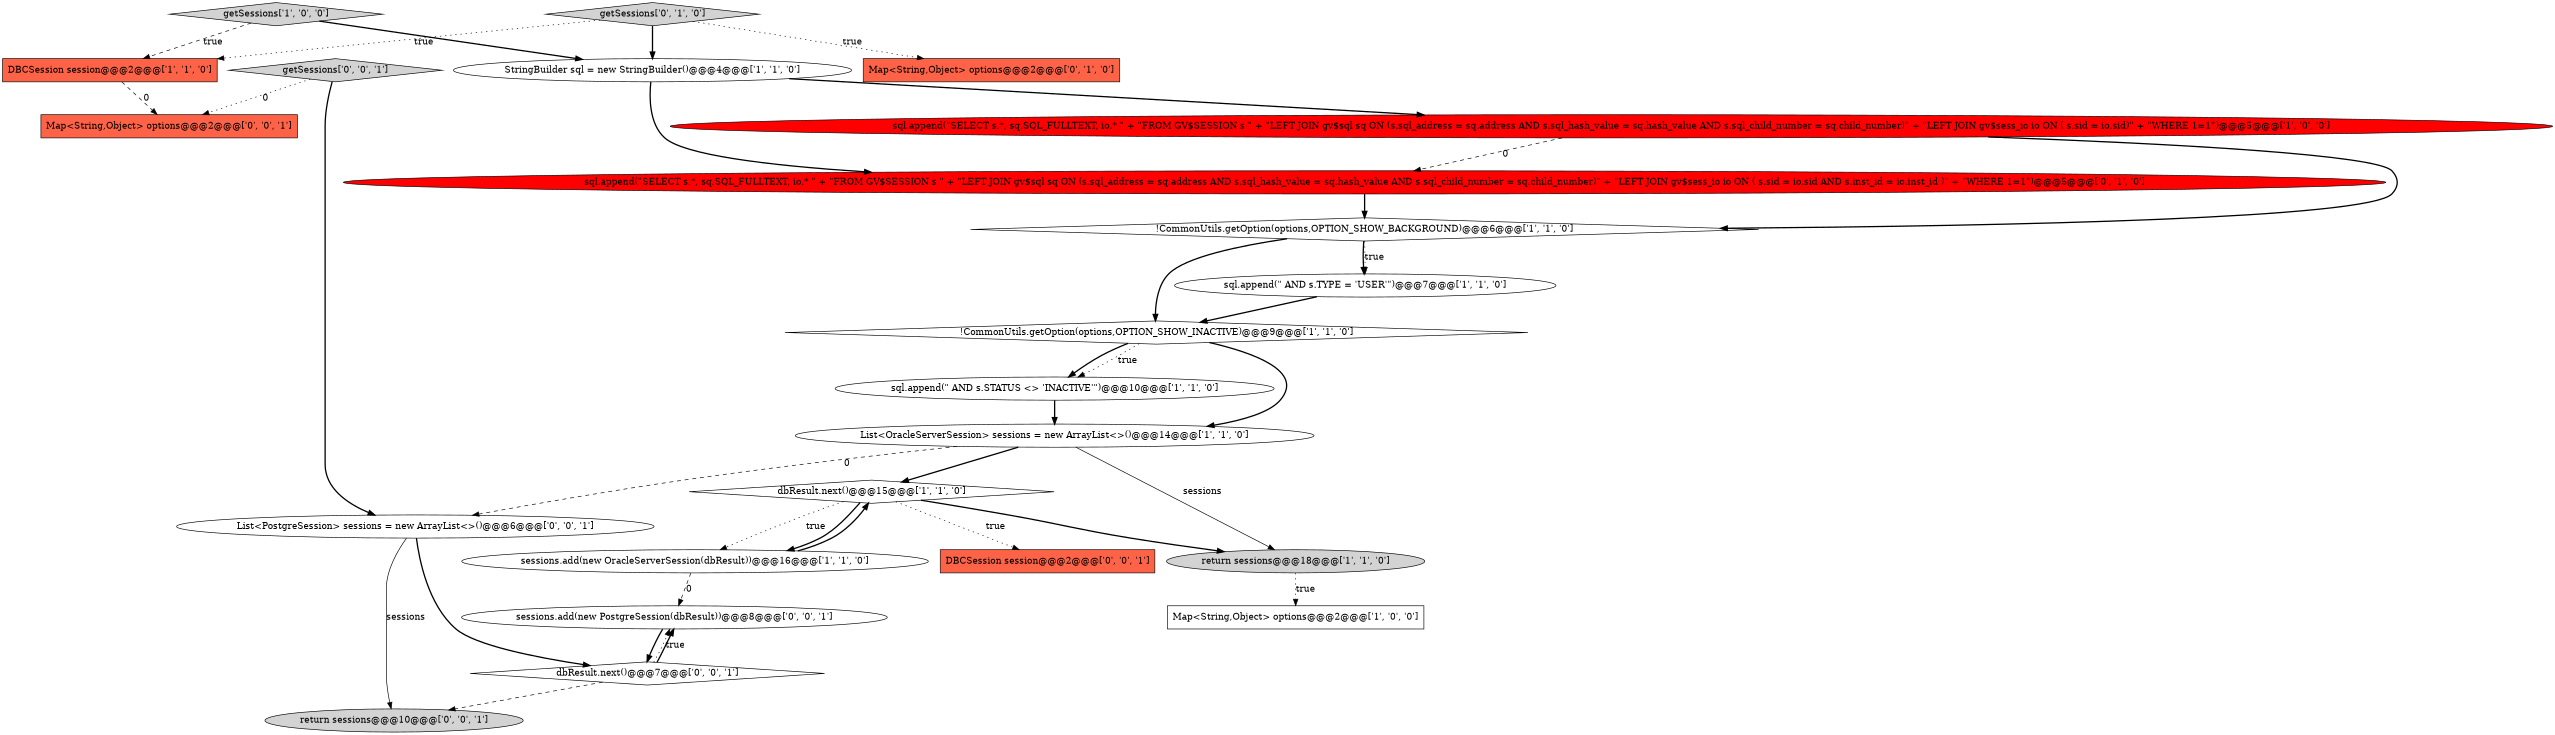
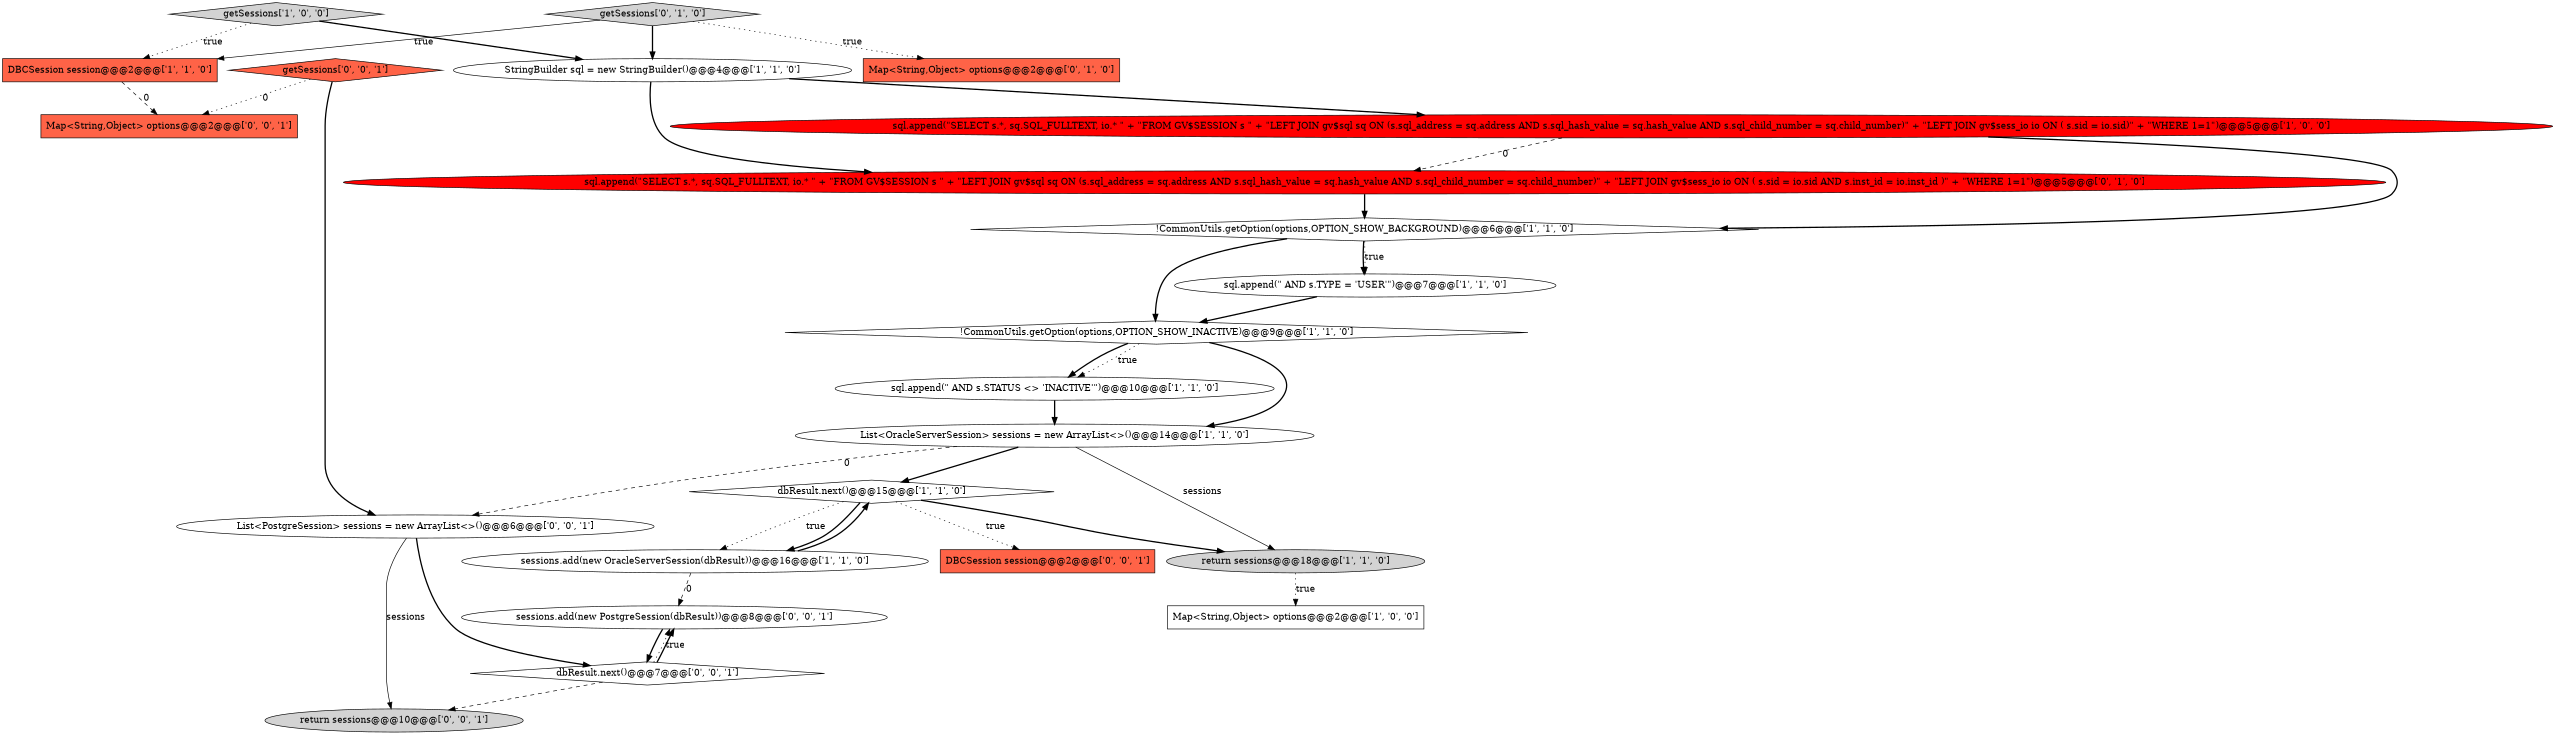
  digraph {
    node [fillcolor=white shape=ellipse style=filled]
    edge [style=bold]
    n1 [label="sql.append(\" AND s.STATUS <> 'INACTIVE'\")@@@10@@@['1', '1', '0']"]
    n2 [label="List<OracleServerSession> sessions = new ArrayList<>()@@@14@@@['1', '1', '0']"]
    n3 [label="dbResult.next()@@@15@@@['1', '1', '0']" shape=diamond]
    n4 [fillcolor=lightgray label="return sessions@@@18@@@['1', '1', '0']"]
    n5 [label="List<PostgreSession> sessions = new ArrayList<>()@@@6@@@['0', '0', '1']"]
    n6 [label="!CommonUtils.getOption(options,OPTION_SHOW_BACKGROUND)@@@6@@@['1', '1', '0']" shape=diamond]
    n7 [label="sql.append(\" AND s.TYPE = 'USER'\")@@@7@@@['1', '1', '0']"]
    n8 [label="!CommonUtils.getOption(options,OPTION_SHOW_INACTIVE)@@@9@@@['1', '1', '0']" shape=diamond]
    n9 [fillcolor=tomato label="DBCSession session@@@2@@@['1', '1', '0']" shape=box]
    n10 [fillcolor=tomato label="Map<String,Object> options@@@2@@@['0', '0', '1']" shape=box]
    n11 [label="sessions.add(new OracleServerSession(dbResult))@@@16@@@['1', '1', '0']"]
    n12 [fillcolor=tomato label="DBCSession session@@@2@@@['0', '0', '1']" shape=box]
    n13 [label="Map<String,Object> options@@@2@@@['1', '0', '0']" shape=box]
    n14 [label="sessions.add(new PostgreSession(dbResult))@@@8@@@['0', '0', '1']"]
    n15 [fillcolor=lightgray label="return sessions@@@10@@@['0', '0', '1']"]
    n16 [fillcolor=lightgray label="getSessions['0', '1', '0']" shape=diamond]
    n17 [fillcolor=tomato label="Map<String,Object> options@@@2@@@['0', '1', '0']" shape=box]
    n18 [label="StringBuilder sql = new StringBuilder()@@@4@@@['1', '1', '0']"]
    n19 [fillcolor=red label="sql.append(\"SELECT s.*, sq.SQL_FULLTEXT, io.* \" + \"FROM GV$SESSION s \" + \"LEFT JOIN gv$sql sq ON (s.sql_address = sq.address AND s.sql_hash_value = sq.hash_value AND s.sql_child_number = sq.child_number)\" + \"LEFT JOIN gv$sess_io io ON ( s.sid = io.sid AND s.inst_id = io.inst_id )\" + \"WHERE 1=1\")@@@5@@@['0', '1', '0']"]
    n20 [fillcolor=red label="sql.append(\"SELECT s.*, sq.SQL_FULLTEXT, io.* \" + \"FROM GV$SESSION s \" + \"LEFT JOIN gv$sql sq ON (s.sql_address = sq.address AND s.sql_hash_value = sq.hash_value AND s.sql_child_number = sq.child_number)\" + \"LEFT JOIN gv$sess_io io ON ( s.sid = io.sid)\" + \"WHERE 1=1\")@@@5@@@['1', '0', '0']"]
    n21 [label="dbResult.next()@@@7@@@['0', '0', '1']" shape=diamond]
    n22 [fillcolor=lightgray label="getSessions['1', '0', '0']" shape=diamond]
-   n23 [fillcolor=lightgray label="getSessions['0', '0', '1']" shape=diamond]
+   n23 [fillcolor=tomato label="getSessions['0', '0', '1']" shape=diamond]
    n1 -> n2
    n2 -> n3
    n2 -> n4 [label=sessions style=solid]
    n2 -> n5 [label=0 style=dashed]
    n3 -> n4
    n3 -> n11 [label=true style=dotted]
    n3 -> n11
    n3 -> n12 [label=true style=dotted]
    n4 -> n13 [label=true style=dotted]
    n5 -> n15 [label=sessions style=solid]
    n5 -> n21
    n6 -> n7
    n6 -> n7 [label=true style=dotted]
    n6 -> n8
    n7 -> n8
    n8 -> n1
    n8 -> n1 [label=true style=dotted]
    n8 -> n2
    n9 -> n10 [label=0 style=dashed]
    n11 -> n3
    n11 -> n14 [label=0 style=dashed]
    n14 -> n21
-   n16 -> n9 [label=true style=dotted]
+   n16 -> n9 [label=true style=solid]
    n16 -> n17 [label=true style=dotted]
    n16 -> n18
    n18 -> n19
    n18 -> n20
    n19 -> n6
    n20 -> n6
    n20 -> n19 [label=0 style=dashed]
    n21 -> n14
    n21 -> n14 [label=true style=dotted]
    n21 -> n15 [style=dashed]
-   n22 -> n9 [label=true style=dashed]
+   n22 -> n9 [label=true style=dotted]
    n22 -> n18
    n23 -> n5
    n23 -> n10 [label=0 style=dotted]
  }
